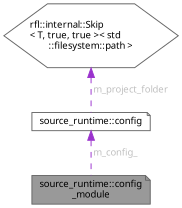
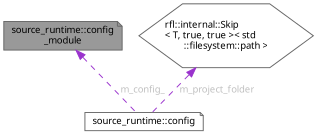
  digraph {
    fontname="Noto Sans"
    node [color=gray40 fillcolor=white fontname="Noto Sans" fontsize=10 shape=note style=filled]
    edge [color=darkorchid3 dir=back fontcolor=grey fontname="Noto Sans" fontsize=10 labelfontname=Helvetica labelfontsize=10 style=dashed]
    n1 [fillcolor=grey60 fontcolor=black height=0.2 label="source_runtime::config\l_module" width=0.4]
    n2 [height=0.2 label="source_runtime::config" width=0.4]
    n3 [height=0.2 label="rfl::internal::Skip\l\< T, true, true \>\< std\l::filesystem::path \>" shape=hexagon width=0.4]
-   n2 -> n1 [label=" m_config_"]
+   n1 -> n2 [label=" m_config_"]
    n3 -> n2 [label=" m_project_folder"]
  }
